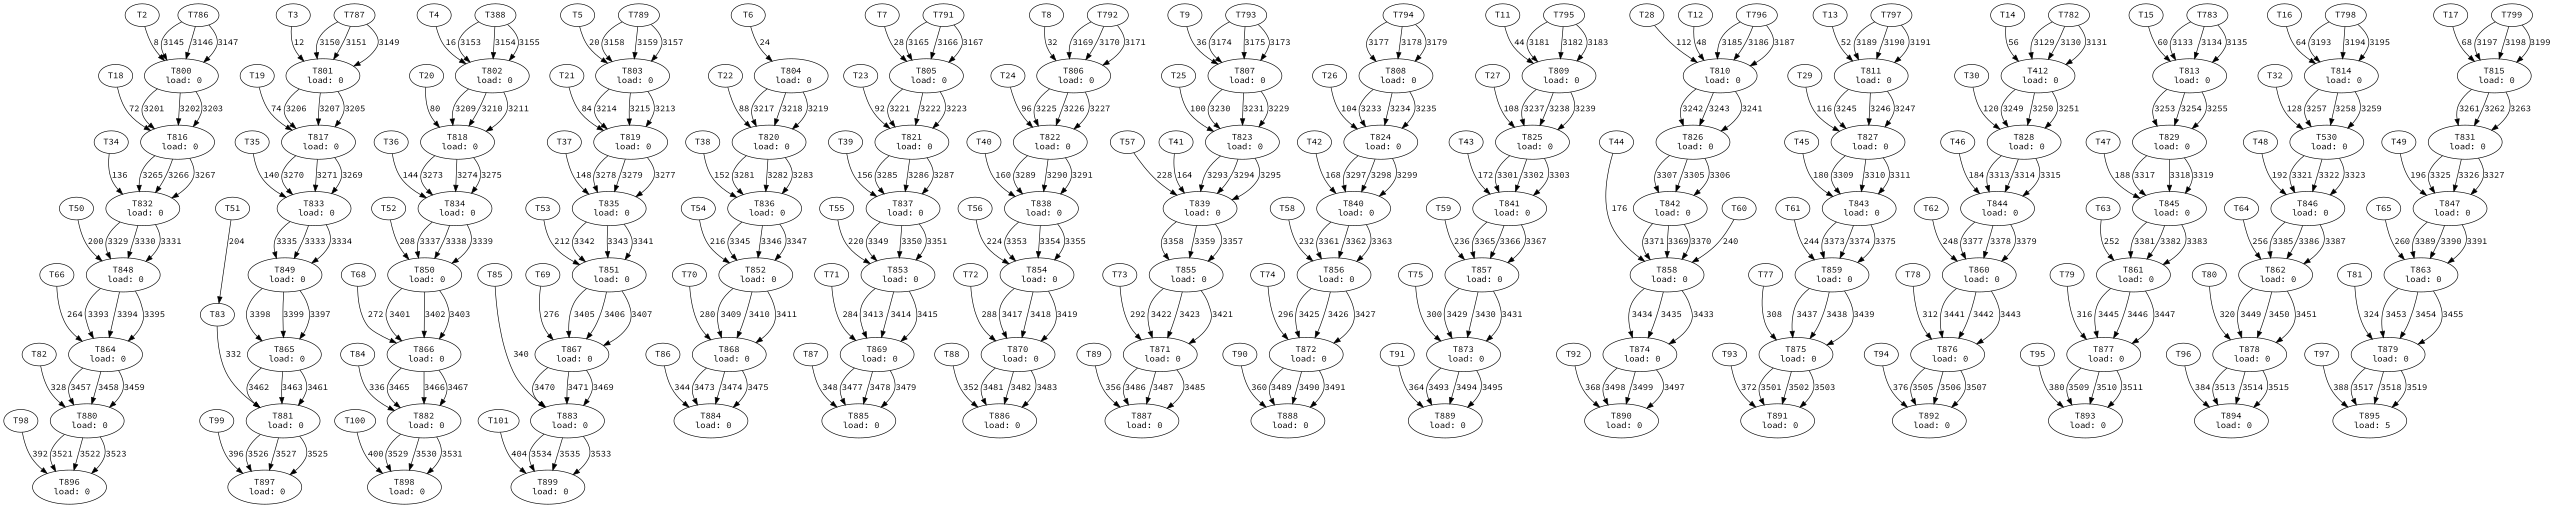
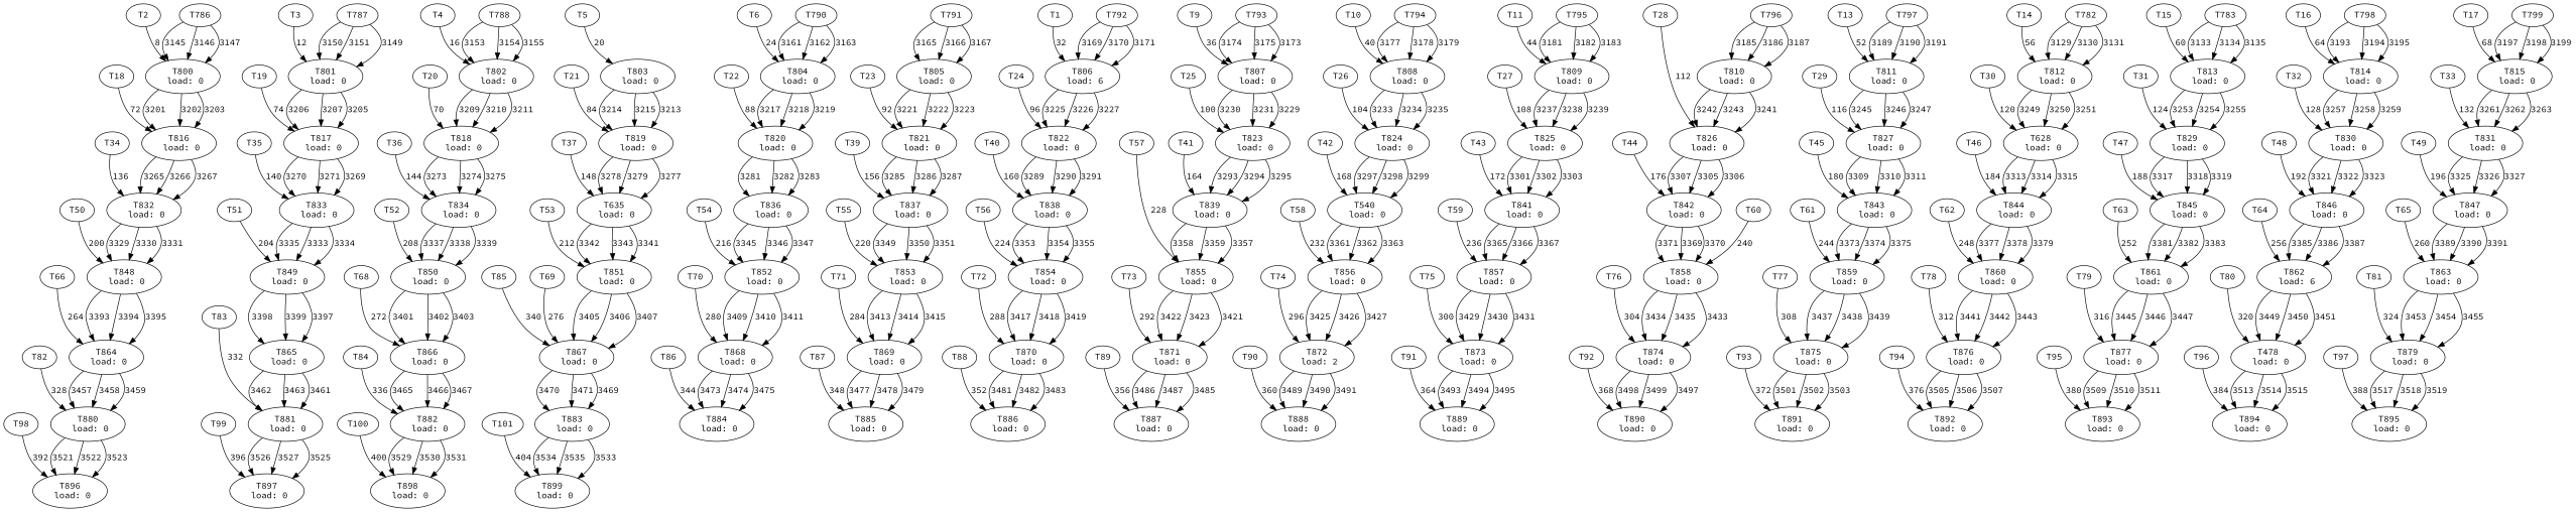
  digraph {
    fontname="Source Code Pro"
    node [fontname="Source Code Pro"]
    edge [fontname="Source Code Pro"]
    n1 [label="T800\n load: 0"]
    n2 [label="T816\n load: 0"]
    n3 [label="T832\n load: 0"]
    T2
    T786
    n6 [label="T801\n load: 0"]
    n7 [label="T817\n load: 0"]
    n8 [label="T833\n load: 0"]
    T3
    T787
    n11 [label="T802\n load: 0"]
    n12 [label="T818\n load: 0"]
    n13 [label="T834\n load: 0"]
    T4
-   T788 [label=T388]
+   T788
    n16 [label="T803\n load: 0"]
    n17 [label="T819\n load: 0"]
-   n18 [label="T835\n load: 0"]
+   n18 [label="T635\n load: 0"]
    T5
-   T789
    n21 [label="T804\n load: 0"]
    n22 [label="T820\n load: 0"]
    n23 [label="T836\n load: 0"]
    T6
+   T790
    n26 [label="T805\n load: 0"]
    n27 [label="T821\n load: 0"]
    n28 [label="T837\n load: 0"]
-   T7
    T791
-   n31 [label="T806\n load: 0"]
+   n31 [label="T806\n load: 6"]
    n32 [label="T822\n load: 0"]
    n33 [label="T838\n load: 0"]
-   T8
+   T8 [label=T1]
    T792
    n36 [label="T807\n load: 0"]
    n37 [label="T823\n load: 0"]
    n38 [label="T839\n load: 0"]
    T9
    T793
    n41 [label="T808\n load: 0"]
    n42 [label="T824\n load: 0"]
-   n43 [label="T840\n load: 0"]
+   n43 [label="T540\n load: 0"]
+   T10
    T794
    n46 [label="T809\n load: 0"]
    n47 [label="T825\n load: 0"]
    n48 [label="T841\n load: 0"]
    T11
    T795
    n51 [label="T810\n load: 0"]
    n52 [label="T826\n load: 0"]
    n53 [label="T842\n load: 0"]
-   T12
    T796
    n56 [label="T811\n load: 0"]
    n57 [label="T827\n load: 0"]
    n58 [label="T843\n load: 0"]
    T13
    T797
-   n61 [label="T412\n load: 0"]
-   n62 [label="T828\n load: 0"]
+   n61 [label="T812\n load: 0"]
+   n62 [label="T628\n load: 0"]
    n63 [label="T844\n load: 0"]
    T14
    T782
    n66 [label="T813\n load: 0"]
    n67 [label="T829\n load: 0"]
    n68 [label="T845\n load: 0"]
    T15
    T783
    n71 [label="T814\n load: 0"]
-   n72 [label="T530\n load: 0"]
+   n72 [label="T830\n load: 0"]
    n73 [label="T846\n load: 0"]
    T16
    T798
    n76 [label="T815\n load: 0"]
    n77 [label="T831\n load: 0"]
    n78 [label="T847\n load: 0"]
    T17
    T799
    n81 [label="T848\n load: 0"]
    T18
    n83 [label="T849\n load: 0"]
    T19
    n85 [label="T850\n load: 0"]
    T20
    n87 [label="T851\n load: 0"]
    T21
    n89 [label="T852\n load: 0"]
    T22
    n91 [label="T853\n load: 0"]
    T23
    n93 [label="T854\n load: 0"]
    T24
    n95 [label="T855\n load: 0"]
    T25
    n97 [label="T856\n load: 0"]
    T26
    n99 [label="T857\n load: 0"]
    T27
    n101 [label="T858\n load: 0"]
    T28
    n103 [label="T859\n load: 0"]
    T29
    n105 [label="T860\n load: 0"]
    T30
    n107 [label="T861\n load: 0"]
-   n109 [label="T862\n load: 0"]
+   T31
+   n109 [label="T862\n load: 6"]
    T32
    n111 [label="T863\n load: 0"]
+   T33
    n113 [label="T864\n load: 0"]
    T34
    n115 [label="T865\n load: 0"]
    T35
    n117 [label="T866\n load: 0"]
    T36
    n119 [label="T867\n load: 0"]
    T37
    n121 [label="T868\n load: 0"]
-   T38
    n123 [label="T869\n load: 0"]
    T39
    n125 [label="T870\n load: 0"]
    T40
    n127 [label="T871\n load: 0"]
    T41
-   n129 [label="T872\n load: 0"]
+   n129 [label="T872\n load: 2"]
    T42
    n131 [label="T873\n load: 0"]
    T43
    n133 [label="T874\n load: 0"]
    T44
    n135 [label="T875\n load: 0"]
    T45
    n137 [label="T876\n load: 0"]
    T46
    n139 [label="T877\n load: 0"]
    T47
-   n141 [label="T878\n load: 0"]
+   n141 [label="T478\n load: 0"]
    T48
    n143 [label="T879\n load: 0"]
    T49
    n145 [label="T880\n load: 0"]
    T50
    n147 [label="T881\n load: 0"]
    T51
    n149 [label="T882\n load: 0"]
    T52
    n151 [label="T883\n load: 0"]
    T53
    n153 [label="T884\n load: 0"]
    T54
    n155 [label="T885\n load: 0"]
    T55
    n157 [label="T886\n load: 0"]
    T56
    n159 [label="T887\n load: 0"]
    T57
    n161 [label="T888\n load: 0"]
    T58
    n163 [label="T889\n load: 0"]
    T59
    n165 [label="T890\n load: 0"]
    T60
    n167 [label="T891\n load: 0"]
    T61
    n169 [label="T892\n load: 0"]
    T62
    n171 [label="T893\n load: 0"]
    T63
    n173 [label="T894\n load: 0"]
    T64
-   n175 [label="T895\n load: 5"]
+   n175 [label="T895\n load: 0"]
    T65
    n177 [label="T896\n load: 0"]
    T66
    n179 [label="T897\n load: 0"]
    n180 [label="T898\n load: 0"]
    T68
    n182 [label="T899\n load: 0"]
    T69
    T70
    T71
    T72
    T73
    T74
    T75
+   T76
    T77
    T78
    T79
    T80
    T81
    T82
    T83
    T84
    T85
    T86
    T87
    T88
    T89
    T90
    T91
    T92
    T93
    T94
    T95
    T96
    T97
    T98
    T99
    T100
    T101
    n1 -> n2 [label=3201]
    n1 -> n2 [label=3202]
    n1 -> n2 [label=3203]
    n2 -> n3 [label=3265]
    n2 -> n3 [label=3266]
    n2 -> n3 [label=3267]
    n3 -> n81 [label=3329]
    n3 -> n81 [label=3330]
    n3 -> n81 [label=3331]
    T2 -> n1 [label=8]
    T786 -> n1 [label=3145]
    T786 -> n1 [label=3146]
    T786 -> n1 [label=3147]
    n6 -> n7 [label=3205]
    n6 -> n7 [label=3206]
    n6 -> n7 [label=3207]
    n7 -> n8 [label=3269]
    n7 -> n8 [label=3270]
    n7 -> n8 [label=3271]
    n8 -> n83 [label=3333]
    n8 -> n83 [label=3334]
    n8 -> n83 [label=3335]
    T3 -> n6 [label=12]
    T787 -> n6 [label=3149]
    T787 -> n6 [label=3150]
    T787 -> n6 [label=3151]
    n11 -> n12 [label=3209]
    n11 -> n12 [label=3210]
    n11 -> n12 [label=3211]
    n12 -> n13 [label=3273]
    n12 -> n13 [label=3274]
    n12 -> n13 [label=3275]
    n13 -> n85 [label=3337]
    n13 -> n85 [label=3338]
    n13 -> n85 [label=3339]
    T4 -> n11 [label=16]
    T788 -> n11 [label=3153]
    T788 -> n11 [label=3154]
    T788 -> n11 [label=3155]
    n16 -> n17 [label=3213]
    n16 -> n17 [label=3214]
    n16 -> n17 [label=3215]
    n17 -> n18 [label=3277]
    n17 -> n18 [label=3278]
    n17 -> n18 [label=3279]
    n18 -> n87 [label=3341]
    n18 -> n87 [label=3342]
    n18 -> n87 [label=3343]
    T5 -> n16 [label=20]
-   T789 -> n16 [label=3157]
-   T789 -> n16 [label=3158]
-   T789 -> n16 [label=3159]
    n21 -> n22 [label=3217]
    n21 -> n22 [label=3218]
    n21 -> n22 [label=3219]
    n22 -> n23 [label=3281]
    n22 -> n23 [label=3282]
    n22 -> n23 [label=3283]
    n23 -> n89 [label=3345]
    n23 -> n89 [label=3346]
    n23 -> n89 [label=3347]
    T6 -> n21 [label=24]
+   T790 -> n21 [label=3161]
+   T790 -> n21 [label=3162]
+   T790 -> n21 [label=3163]
    n26 -> n27 [label=3221]
    n26 -> n27 [label=3222]
    n26 -> n27 [label=3223]
    n27 -> n28 [label=3285]
    n27 -> n28 [label=3286]
    n27 -> n28 [label=3287]
    n28 -> n91 [label=3349]
    n28 -> n91 [label=3350]
    n28 -> n91 [label=3351]
-   T7 -> n26 [label=28]
    T791 -> n26 [label=3165]
    T791 -> n26 [label=3166]
    T791 -> n26 [label=3167]
    n31 -> n32 [label=3225]
    n31 -> n32 [label=3226]
    n31 -> n32 [label=3227]
    n32 -> n33 [label=3289]
    n32 -> n33 [label=3290]
    n32 -> n33 [label=3291]
    n33 -> n93 [label=3353]
    n33 -> n93 [label=3354]
    n33 -> n93 [label=3355]
    T8 -> n31 [label=32]
    T792 -> n31 [label=3169]
    T792 -> n31 [label=3170]
    T792 -> n31 [label=3171]
    n36 -> n37 [label=3229]
    n36 -> n37 [label=3230]
    n36 -> n37 [label=3231]
    n37 -> n38 [label=3293]
    n37 -> n38 [label=3294]
    n37 -> n38 [label=3295]
    n38 -> n95 [label=3357]
    n38 -> n95 [label=3358]
    n38 -> n95 [label=3359]
    T9 -> n36 [label=36]
    T793 -> n36 [label=3173]
    T793 -> n36 [label=3174]
    T793 -> n36 [label=3175]
    n41 -> n42 [label=3233]
    n41 -> n42 [label=3234]
    n41 -> n42 [label=3235]
    n42 -> n43 [label=3297]
    n42 -> n43 [label=3298]
    n42 -> n43 [label=3299]
    n43 -> n97 [label=3361]
    n43 -> n97 [label=3362]
    n43 -> n97 [label=3363]
+   T10 -> n41 [label=40]
    T794 -> n41 [label=3177]
    T794 -> n41 [label=3178]
    T794 -> n41 [label=3179]
    n46 -> n47 [label=3237]
    n46 -> n47 [label=3238]
    n46 -> n47 [label=3239]
    n47 -> n48 [label=3301]
    n47 -> n48 [label=3302]
    n47 -> n48 [label=3303]
    n48 -> n99 [label=3365]
    n48 -> n99 [label=3366]
    n48 -> n99 [label=3367]
    T11 -> n46 [label=44]
    T795 -> n46 [label=3181]
    T795 -> n46 [label=3182]
    T795 -> n46 [label=3183]
    n51 -> n52 [label=3241]
    n51 -> n52 [label=3242]
    n51 -> n52 [label=3243]
    n52 -> n53 [label=3305]
    n52 -> n53 [label=3306]
    n52 -> n53 [label=3307]
    n53 -> n101 [label=3369]
    n53 -> n101 [label=3370]
    n53 -> n101 [label=3371]
-   T12 -> n51 [label=48]
    T796 -> n51 [label=3185]
    T796 -> n51 [label=3186]
    T796 -> n51 [label=3187]
    n56 -> n57 [label=3245]
    n56 -> n57 [label=3246]
    n56 -> n57 [label=3247]
    n57 -> n58 [label=3309]
    n57 -> n58 [label=3310]
    n57 -> n58 [label=3311]
    n58 -> n103 [label=3373]
    n58 -> n103 [label=3374]
    n58 -> n103 [label=3375]
    T13 -> n56 [label=52]
    T797 -> n56 [label=3189]
    T797 -> n56 [label=3190]
    T797 -> n56 [label=3191]
    n61 -> n62 [label=3249]
    n61 -> n62 [label=3250]
    n61 -> n62 [label=3251]
    n62 -> n63 [label=3313]
    n62 -> n63 [label=3314]
    n62 -> n63 [label=3315]
    n63 -> n105 [label=3377]
    n63 -> n105 [label=3378]
    n63 -> n105 [label=3379]
    T14 -> n61 [label=56]
    T782 -> n61 [label=3129]
    T782 -> n61 [label=3130]
    T782 -> n61 [label=3131]
    n66 -> n67 [label=3253]
    n66 -> n67 [label=3254]
    n66 -> n67 [label=3255]
    n67 -> n68 [label=3317]
    n67 -> n68 [label=3318]
    n67 -> n68 [label=3319]
    n68 -> n107 [label=3381]
    n68 -> n107 [label=3382]
    n68 -> n107 [label=3383]
    T15 -> n66 [label=60]
    T783 -> n66 [label=3133]
    T783 -> n66 [label=3134]
    T783 -> n66 [label=3135]
    n71 -> n72 [label=3257]
    n71 -> n72 [label=3258]
    n71 -> n72 [label=3259]
    n72 -> n73 [label=3321]
    n72 -> n73 [label=3322]
    n72 -> n73 [label=3323]
    n73 -> n109 [label=3385]
    n73 -> n109 [label=3386]
    n73 -> n109 [label=3387]
    T16 -> n71 [label=64]
    T798 -> n71 [label=3193]
    T798 -> n71 [label=3194]
    T798 -> n71 [label=3195]
    n76 -> n77 [label=3261]
    n76 -> n77 [label=3262]
    n76 -> n77 [label=3263]
    n77 -> n78 [label=3325]
    n77 -> n78 [label=3326]
    n77 -> n78 [label=3327]
    n78 -> n111 [label=3389]
    n78 -> n111 [label=3390]
    n78 -> n111 [label=3391]
    T17 -> n76 [label=68]
    T799 -> n76 [label=3197]
    T799 -> n76 [label=3198]
    T799 -> n76 [label=3199]
    n81 -> n113 [label=3393]
    n81 -> n113 [label=3394]
    n81 -> n113 [label=3395]
    T18 -> n2 [label=72]
    n83 -> n115 [label=3397]
    n83 -> n115 [label=3398]
    n83 -> n115 [label=3399]
    T19 -> n7 [label=74]
    n85 -> n117 [label=3401]
    n85 -> n117 [label=3402]
    n85 -> n117 [label=3403]
-   T20 -> n12 [label=80]
+   T20 -> n12 [label=70]
    n87 -> n119 [label=3405]
    n87 -> n119 [label=3406]
    n87 -> n119 [label=3407]
    T21 -> n17 [label=84]
    n89 -> n121 [label=3409]
    n89 -> n121 [label=3410]
    n89 -> n121 [label=3411]
    T22 -> n22 [label=88]
    n91 -> n123 [label=3413]
    n91 -> n123 [label=3414]
    n91 -> n123 [label=3415]
    T23 -> n27 [label=92]
    n93 -> n125 [label=3417]
    n93 -> n125 [label=3418]
    n93 -> n125 [label=3419]
    T24 -> n32 [label=96]
    n95 -> n127 [label=3421]
    n95 -> n127 [label=3422]
    n95 -> n127 [label=3423]
    T25 -> n37 [label=100]
    n97 -> n129 [label=3425]
    n97 -> n129 [label=3426]
    n97 -> n129 [label=3427]
    T26 -> n42 [label=104]
    n99 -> n131 [label=3429]
    n99 -> n131 [label=3430]
    n99 -> n131 [label=3431]
    T27 -> n47 [label=108]
    n101 -> n133 [label=3433]
    n101 -> n133 [label=3434]
    n101 -> n133 [label=3435]
-   T28 -> n51 [label=112]
+   T28 -> n52 [label=112]
    n103 -> n135 [label=3437]
    n103 -> n135 [label=3438]
    n103 -> n135 [label=3439]
    T29 -> n57 [label=116]
    n105 -> n137 [label=3441]
    n105 -> n137 [label=3442]
    n105 -> n137 [label=3443]
    T30 -> n62 [label=120]
    n107 -> n139 [label=3445]
    n107 -> n139 [label=3446]
    n107 -> n139 [label=3447]
+   T31 -> n67 [label=124]
    n109 -> n141 [label=3449]
    n109 -> n141 [label=3450]
    n109 -> n141 [label=3451]
    T32 -> n72 [label=128]
    n111 -> n143 [label=3453]
    n111 -> n143 [label=3454]
    n111 -> n143 [label=3455]
+   T33 -> n77 [label=132]
    n113 -> n145 [label=3457]
    n113 -> n145 [label=3458]
    n113 -> n145 [label=3459]
    T34 -> n3 [label=136]
    n115 -> n147 [label=3461]
    n115 -> n147 [label=3462]
    n115 -> n147 [label=3463]
    T35 -> n8 [label=140]
    n117 -> n149 [label=3465]
    n117 -> n149 [label=3466]
    n117 -> n149 [label=3467]
    T36 -> n13 [label=144]
    n119 -> n151 [label=3469]
    n119 -> n151 [label=3470]
    n119 -> n151 [label=3471]
    T37 -> n18 [label=148]
    n121 -> n153 [label=3473]
    n121 -> n153 [label=3474]
    n121 -> n153 [label=3475]
-   T38 -> n23 [label=152]
    n123 -> n155 [label=3477]
    n123 -> n155 [label=3478]
    n123 -> n155 [label=3479]
    T39 -> n28 [label=156]
    n125 -> n157 [label=3481]
    n125 -> n157 [label=3482]
    n125 -> n157 [label=3483]
    T40 -> n33 [label=160]
    n127 -> n159 [label=3485]
    n127 -> n159 [label=3486]
    n127 -> n159 [label=3487]
    T41 -> n38 [label=164]
    n129 -> n161 [label=3489]
    n129 -> n161 [label=3490]
    n129 -> n161 [label=3491]
    T42 -> n43 [label=168]
    n131 -> n163 [label=3493]
    n131 -> n163 [label=3494]
    n131 -> n163 [label=3495]
    T43 -> n48 [label=172]
    n133 -> n165 [label=3497]
    n133 -> n165 [label=3498]
    n133 -> n165 [label=3499]
-   T44 -> n101 [label=176]
+   T44 -> n53 [label=176]
    n135 -> n167 [label=3501]
    n135 -> n167 [label=3502]
    n135 -> n167 [label=3503]
    T45 -> n58 [label=180]
    n137 -> n169 [label=3505]
    n137 -> n169 [label=3506]
    n137 -> n169 [label=3507]
    T46 -> n63 [label=184]
    n139 -> n171 [label=3509]
    n139 -> n171 [label=3510]
    n139 -> n171 [label=3511]
    T47 -> n68 [label=188]
    n141 -> n173 [label=3513]
    n141 -> n173 [label=3514]
    n141 -> n173 [label=3515]
    T48 -> n73 [label=192]
    n143 -> n175 [label=3517]
    n143 -> n175 [label=3518]
    n143 -> n175 [label=3519]
    T49 -> n78 [label=196]
    n145 -> n177 [label=3521]
    n145 -> n177 [label=3522]
    n145 -> n177 [label=3523]
    T50 -> n81 [label=200]
    n147 -> n179 [label=3525]
    n147 -> n179 [label=3526]
    n147 -> n179 [label=3527]
-   T51 -> T83 [label=204]
+   T51 -> n83 [label=204]
    n149 -> n180 [label=3529]
    n149 -> n180 [label=3530]
    n149 -> n180 [label=3531]
    T52 -> n85 [label=208]
    n151 -> n182 [label=3533]
    n151 -> n182 [label=3534]
    n151 -> n182 [label=3535]
    T53 -> n87 [label=212]
    T54 -> n89 [label=216]
    T55 -> n91 [label=220]
    T56 -> n93 [label=224]
-   T57 -> n38 [label=228]
+   T57 -> n95 [label=228]
    T58 -> n97 [label=232]
    T59 -> n99 [label=236]
    T60 -> n101 [label=240]
    T61 -> n103 [label=244]
    T62 -> n105 [label=248]
    T63 -> n107 [label=252]
    T64 -> n109 [label=256]
    T65 -> n111 [label=260]
    T66 -> n113 [label=264]
    T68 -> n117 [label=272]
    T69 -> n119 [label=276]
    T70 -> n121 [label=280]
    T71 -> n123 [label=284]
    T72 -> n125 [label=288]
    T73 -> n127 [label=292]
    T74 -> n129 [label=296]
    T75 -> n131 [label=300]
+   T76 -> n133 [label=304]
    T77 -> n135 [label=308]
    T78 -> n137 [label=312]
    T79 -> n139 [label=316]
    T80 -> n141 [label=320]
    T81 -> n143 [label=324]
    T82 -> n145 [label=328]
    T83 -> n147 [label=332]
    T84 -> n149 [label=336]
-   T85 -> n151 [label=340]
+   T85 -> n119 [label=340]
    T86 -> n153 [label=344]
    T87 -> n155 [label=348]
    T88 -> n157 [label=352]
    T89 -> n159 [label=356]
    T90 -> n161 [label=360]
    T91 -> n163 [label=364]
    T92 -> n165 [label=368]
    T93 -> n167 [label=372]
    T94 -> n169 [label=376]
    T95 -> n171 [label=380]
    T96 -> n173 [label=384]
    T97 -> n175 [label=388]
    T98 -> n177 [label=392]
    T99 -> n179 [label=396]
    T100 -> n180 [label=400]
    T101 -> n182 [label=404]
  }
